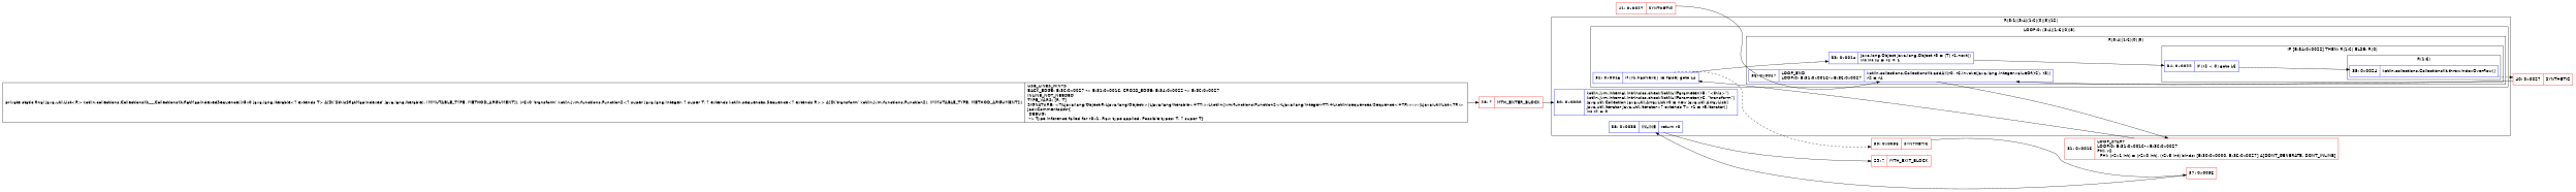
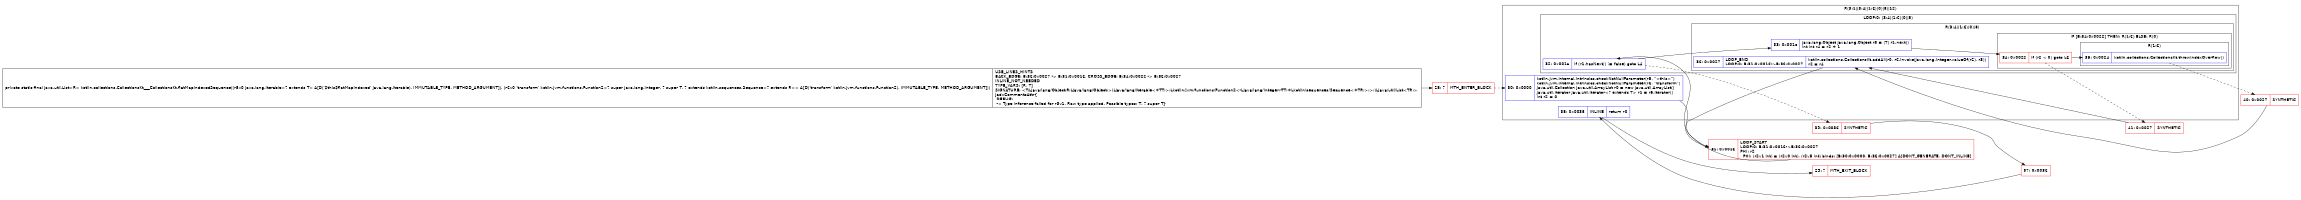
  digraph {
    fontname="DejaVu Sans"
    rankdir=LR
    node [color=blue fontname="DejaVu Sans" shape=record]
    edge [fontname="DejaVu Sans"]
    n1 [label="{35\:\ 0x0024|kotlin.collections.CollectionsKt.throwIndexOverflow()\l}"]
-   n2 [label="{34\:\ 0x0022|if (r2 \< 0) goto L6\l}"]
+   n2 [color=red label="{34\:\ 0x0022|if (r2 \< 0) goto L6\l}"]
    n3 [label="{33\:\ 0x001c|java.lang.Object java.lang.Object r3 = (T) r1.next()\lint int r4 = r2 + 1\l}"]
    n4 [label="{36\:\ 0x0027|LOOP_END\lLOOP:0: B:31:0x0016\-\>B:36:0x0027\l|kotlin.collections.CollectionsKt.addAll(r0, r6.invoke(java.lang.Integer.valueOf(r2), r3))\lr2 = r4\l}"]
    n5 [label="{32\:\ 0x001a|if (r1.hasNext() != false) goto L4\l}"]
    n6 [label="{30\:\ 0x0000|kotlin.jvm.internal.Intrinsics.checkNotNullParameter(r5, \"\<this\>\")\lkotlin.jvm.internal.Intrinsics.checkNotNullParameter(r6, \"transform\")\ljava.util.Collection java.util.ArrayList r0 = new java.util.ArrayList()\ljava.util.Iterator java.util.Iterator\<? extends T\> r1 = r5.iterator()\lint r2 = 0\l}"]
    n7 [label="{38\:\ 0x0038|INLINE\l|return r0\l}"]
    n8 [color=red label="{40\:\ 0x0027|SYNTHETIC\l}"]
    n9 [color=red label="{41\:\ 0x0027|SYNTHETIC\l}"]
    n10 [color=red label="{31\:\ 0x0016|LOOP_START\lLOOP:0: B:31:0x0016\-\>B:36:0x0027\lPHI: r2 \l  PHI: (r2v1 int) = (r2v0 int), (r2v5 int) binds: [B:30:0x0000, B:36:0x0027] A[DONT_GENERATE, DONT_INLINE]\l}"]
    n11 [color=red label="{39\:\ 0x0036|SYNTHETIC\l}"]
    n12 [color=red label="{29\:\ ?|MTH_EXIT_BLOCK\l}"]
    n13 [color=red label="{37\:\ 0x0036}"]
    n14 [color=red label="{28\:\ ?|MTH_ENTER_BLOCK\l}"]
    n15 [label="{private static final java.util.List\<R\> kotlin.collections.CollectionsKt___CollectionsKt.flatMapIndexedSequence((r5v0 java.lang.Iterable\<? extends T\> A[D('$this$flatMapIndexed' java.lang.Iterable), IMMUTABLE_TYPE, METHOD_ARGUMENT]), (r6v0 'transform' kotlin.jvm.functions.Function2\<? super java.lang.Integer, ? super T, ? extends kotlin.sequences.Sequence\<? extends R\>\> A[D('transform' kotlin.jvm.functions.Function2), IMMUTABLE_TYPE, METHOD_ARGUMENT]))  | USE_LINES_HINTS\lBACK_EDGE: B:36:0x0027 \-\> B:31:0x0016, CROSS_EDGE: B:34:0x0022 \-\> B:36:0x0027\lINLINE_NOT_NEEDED\lTYPE_VARS: [R, T]\lSIGNATURE: \<T:Ljava\/lang\/Object;R:Ljava\/lang\/Object;\>(Ljava\/lang\/Iterable\<+TT;\>;Lkotlin\/jvm\/functions\/Function2\<\-Ljava\/lang\/Integer;\-TT;+Lkotlin\/sequences\/Sequence\<+TR;\>;\>;)Ljava\/util\/List\<TR;\>;\lJadxCommentsAttr\{\l DEBUG: \l \-\> Type inference failed for r3v1. Raw type applied. Possible types: T, ? super T\}\l}" color=""]
    subgraph cluster_1 {
      label="R(3:1|(3:4|(1:6)(0)|8)|12)"
      n6
      n7
      subgraph cluster_2 {
        label="LOOP:0: (3:4|(1:6)(0)|8)"
        n5
        subgraph cluster_3 {
          label="R(3:4|(1:6)(0)|8)"
          n3
          n4
          subgraph cluster_4 {
            label="IF [B:34:0x0022] THEN: R(1:6) ELSE: R(0)"
            n2
            subgraph cluster_5 {
              label="R(1:6)"
              n1
            }
            subgraph cluster_6 {
              label="R(0)"
            }
          }
        }
      }
    }
    n1 -> n8 [style=dashed]
    n2 -> n1
+   n2 -> n9 [style=dashed]
    n3 -> n2
    n4 -> n10
    n5 -> n3
    n5 -> n11 [style=dashed]
+   n6 -> n10
    n7 -> n12
    n8 -> n4
    n9 -> n4
    n10 -> n5
    n11 -> n13
    n13 -> n7
-   n14 -> n6
+   n14 -> n6 [style=dashed]
    n15 -> n14
  }
